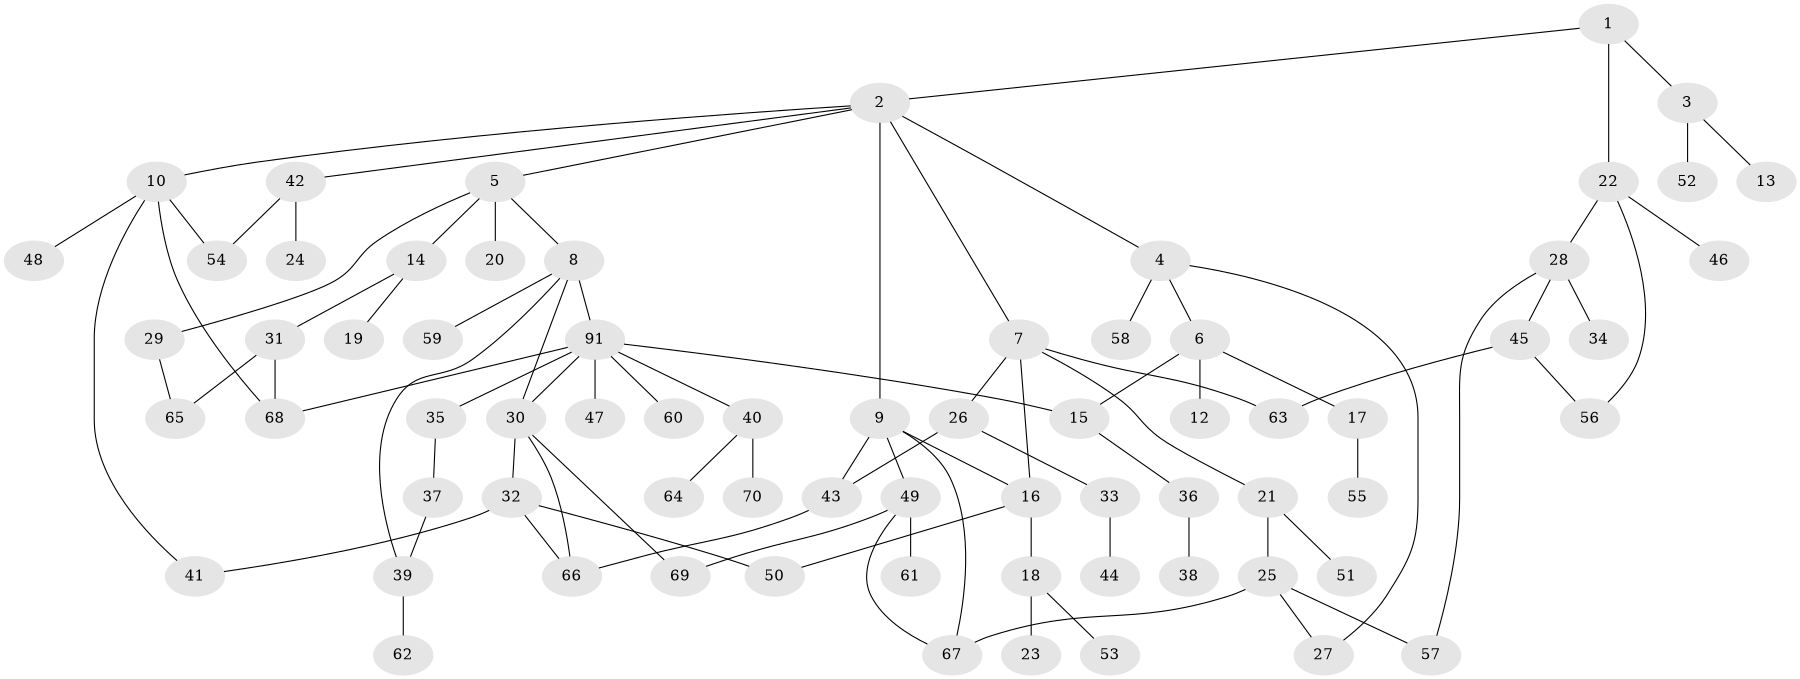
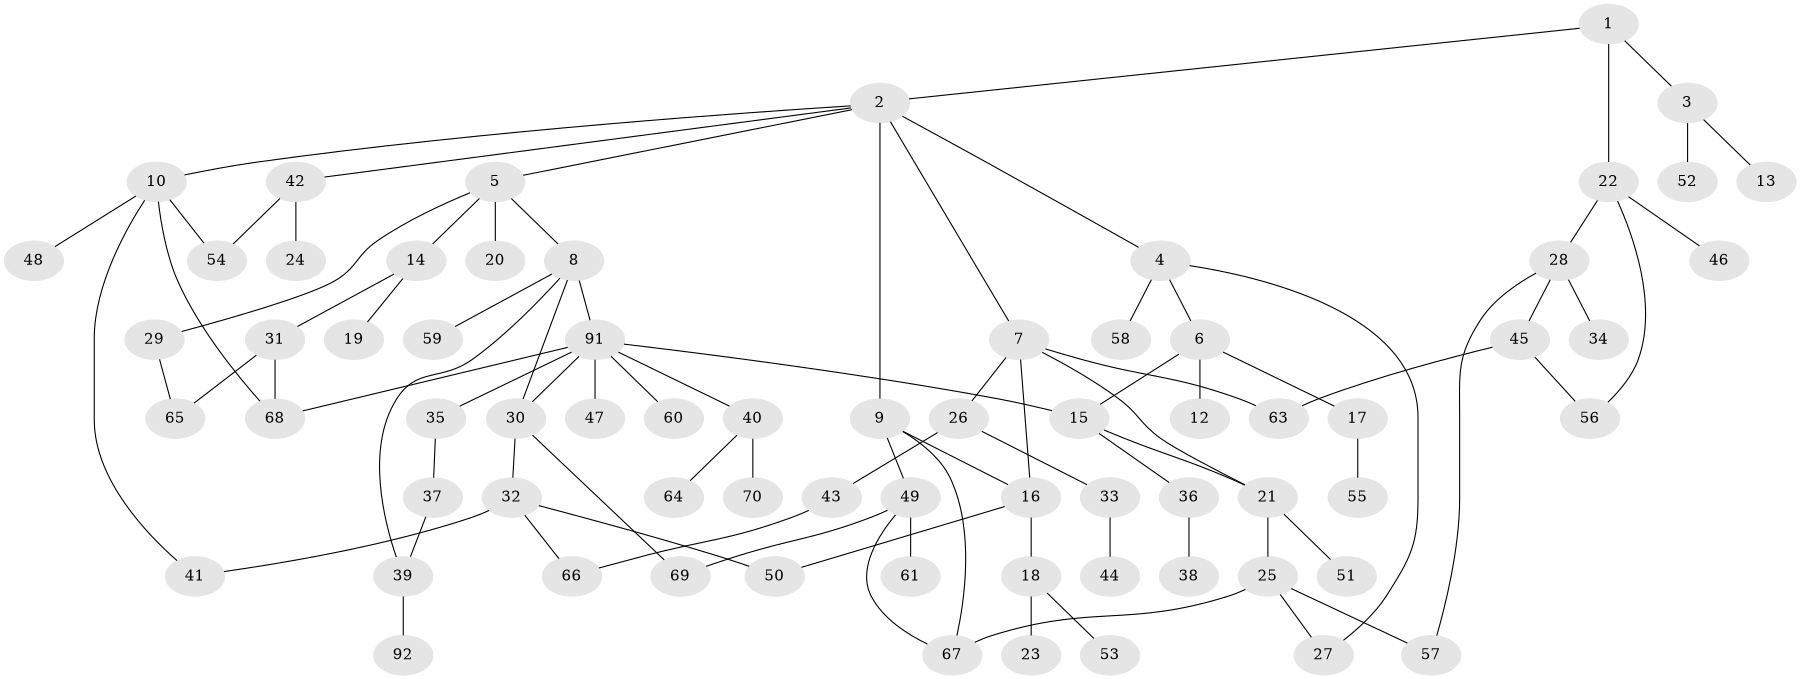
  graph {
    fontname="DejaVu Serif"
    node [color=gray90 fontname="DejaVu Serif" style=filled]
    edge [fontname="DejaVu Serif"]
    1
    2
    3
    22
    4
    5
    7
    9
    10
    42
    13
    52
    28
    46
    56
    6
    27
    58
    8
    14
    20
    29
    16
    21
    26
    63
    43
    49
    67
    48
    41
    54
    68
    24
    12
    15
    17
    n38 [label=91]
    30
    39
    59
    19
    31
    65
    36
    55
    18
    50
    25
    51
    33
    35
    40
    47
    60
    32
    66
    69
-   62
+   62 [label=92]
    61
    37
    64
    70
    38
    23
    53
    57
    34
    45
    44
    1 -- 2
    1 -- 3
    1 -- 22
    2 -- 4
    2 -- 5
    2 -- 7
    2 -- 9
    2 -- 10
    2 -- 42
    3 -- 13
    3 -- 52
    22 -- 28
    22 -- 46
    22 -- 56
    4 -- 6
    4 -- 27
    4 -- 58
    5 -- 8
    5 -- 14
    5 -- 20
    5 -- 29
    7 -- 16
    7 -- 21
    7 -- 26
    7 -- 63
    9 -- 16
-   9 -- 43
    9 -- 49
    9 -- 67
    10 -- 48
    10 -- 41
    10 -- 54
    10 -- 68
    42 -- 54
    42 -- 24
    28 -- 57
    28 -- 34
    28 -- 45
    6 -- 12
    6 -- 15
    6 -- 17
    8 -- n38
    8 -- 30
    8 -- 39
    8 -- 59
    14 -- 19
    14 -- 31
    29 -- 65
    16 -- 18
    16 -- 50
    21 -- 25
    21 -- 51
    26 -- 43
    26 -- 33
    43 -- 66
    49 -- 67
    49 -- 69
    49 -- 61
+   15 -- 21
    15 -- 36
    17 -- 55
    n38 -- 68
    n38 -- 15
    n38 -- 30
    n38 -- 35
    n38 -- 40
    n38 -- 47
    n38 -- 60
    30 -- 32
-   30 -- 66
    30 -- 69
    39 -- 62
    31 -- 68
    31 -- 65
    36 -- 38
    18 -- 23
    18 -- 53
    25 -- 27
    25 -- 67
    25 -- 57
    33 -- 44
    35 -- 37
    40 -- 64
    40 -- 70
    32 -- 41
    32 -- 50
    32 -- 66
    37 -- 39
    45 -- 56
    45 -- 63
  }
